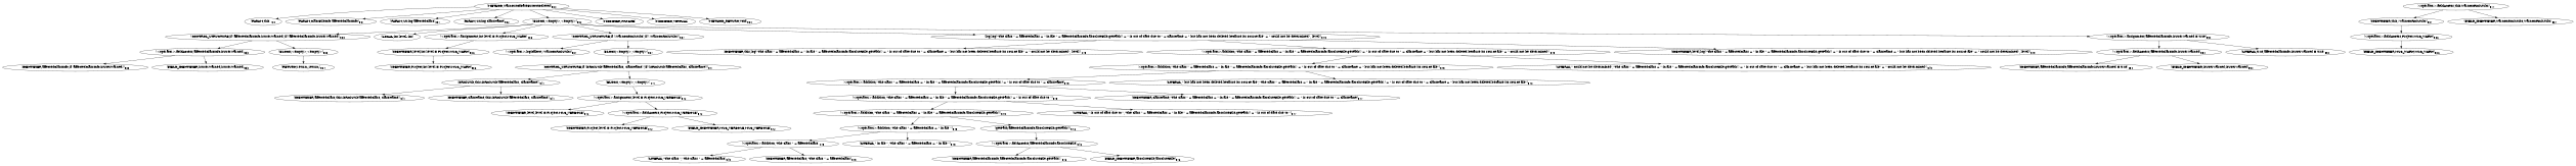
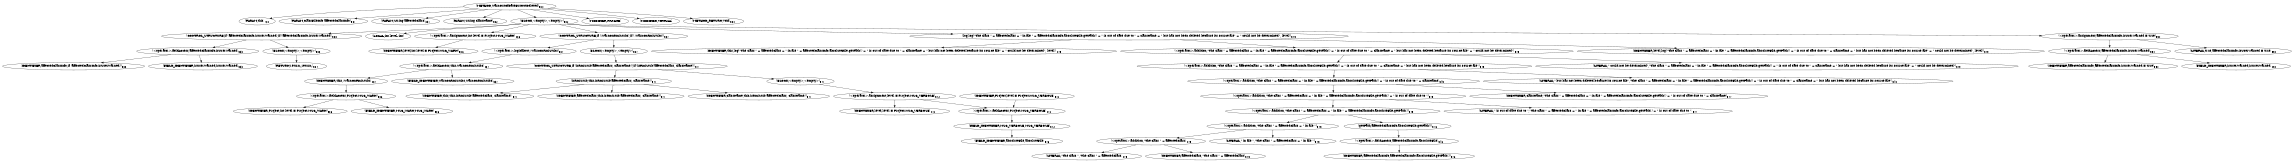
  digraph {
    n1 [label=<(METHOD,warnOutOfDateButNotDeleted)<SUB>530</SUB>>]
    n2 [label=<(PARAM,this)<SUB>730</SUB>>]
    n3 [label=<(PARAM,ClassFileInfo affectedClassInfo)<SUB>531</SUB>>]
    n4 [label=<(PARAM,String affectedClass)<SUB>331</SUB>>]
    n5 [label=<(PARAM,String className)<SUB>532</SUB>>]
    n6 [label=<(BLOCK,&lt;empty&gt;,&lt;empty&gt;)<SUB>532</SUB>>]
    n7 [label=<(MODIFIER,PRIVATE)>]
    n8 [label=<(MODIFIER,VIRTUAL)>]
    n9 [label=<(METHOD_RETURN,void)<SUB>530</SUB>>]
    n10 [label=<(CONTROL_STRUCTURE,if (affectedClassInfo.isUserWarned),if (affectedClassInfo.isUserWarned))<SUB>533</SUB>>]
    n11 [label=<(LOCAL,int level: int)>]
    n12 [label=<(&lt;operator&gt;.assignment,int level = Project.MSG_WARN)<SUB>536</SUB>>]
    n13 [label=<(CONTROL_STRUCTURE,if (!warnOnRmiStubs),if (!warnOnRmiStubs))<SUB>537</SUB>>]
    n14 [label=<(log,log(&quot;The class &quot; + affectedClass + &quot; in file &quot; + affectedClassInfo.absoluteFile.getPath() + &quot; is out of date due to &quot; + className + &quot; but has not been deleted because its source file&quot; + &quot; could not be determined&quot;, level))<SUB>545</SUB>>]
    n15 [label=<(&lt;operator&gt;.assignment,affectedClassInfo.isUserWarned = true)<SUB>550</SUB>>]
    n16 [label=<(&lt;operator&gt;.fieldAccess,affectedClassInfo.isUserWarned)<SUB>533</SUB>>]
    n17 [label=<(BLOCK,&lt;empty&gt;,&lt;empty&gt;)<SUB>533</SUB>>]
    n18 [label=<(IDENTIFIER,level,int level = Project.MSG_WARN)<SUB>536</SUB>>]
    n19 [label=<(&lt;operator&gt;.logicalNot,!warnOnRmiStubs)<SUB>537</SUB>>]
    n20 [label=<(BLOCK,&lt;empty&gt;,&lt;empty&gt;)<SUB>537</SUB>>]
    n21 [label=<(IDENTIFIER,this,log(&quot;The class &quot; + affectedClass + &quot; in file &quot; + affectedClassInfo.absoluteFile.getPath() + &quot; is out of date due to &quot; + className + &quot; but has not been deleted because its source file&quot; + &quot; could not be determined&quot;, level))<SUB>545</SUB>>]
    n22 [label=<(&lt;operator&gt;.addition,&quot;The class &quot; + affectedClass + &quot; in file &quot; + affectedClassInfo.absoluteFile.getPath() + &quot; is out of date due to &quot; + className + &quot; but has not been deleted because its source file&quot; + &quot; could not be determined&quot;)<SUB>545</SUB>>]
    n23 [label=<(IDENTIFIER,level,log(&quot;The class &quot; + affectedClass + &quot; in file &quot; + affectedClassInfo.absoluteFile.getPath() + &quot; is out of date due to &quot; + className + &quot; but has not been deleted because its source file&quot; + &quot; could not be determined&quot;, level))<SUB>549</SUB>>]
    n24 [label=<(&lt;operator&gt;.fieldAccess,affectedClassInfo.isUserWarned)<SUB>550</SUB>>]
    n25 [label=<(LITERAL,true,affectedClassInfo.isUserWarned = true)<SUB>550</SUB>>]
    n26 [label=<(IDENTIFIER,affectedClassInfo,if (affectedClassInfo.isUserWarned))<SUB>533</SUB>>]
    n27 [label=<(FIELD_IDENTIFIER,isUserWarned,isUserWarned)<SUB>533</SUB>>]
    n28 [label=<(RETURN,return;,return;)<SUB>534</SUB>>]
    n29 [label=<(&lt;operator&gt;.fieldAccess,Project.MSG_WARN)<SUB>536</SUB>>]
    n30 [label=<(IDENTIFIER,Project,int level = Project.MSG_WARN)<SUB>536</SUB>>]
    n31 [label=<(FIELD_IDENTIFIER,MSG_WARN,MSG_WARN)<SUB>536</SUB>>]
-   n32 [label=<(&lt;operator&gt;.fieldAccess,this.warnOnRmiStubs)<SUB>517</SUB>>]
+   n32 [label=<(&lt;operator&gt;.fieldAccess,this.warnOnRmiStubs)<SUB>537</SUB>>]
    n33 [label=<(CONTROL_STRUCTURE,if (isRmiStub(affectedClass, className)),if (isRmiStub(affectedClass, className)))<SUB>541</SUB>>]
    n34 [label=<(IDENTIFIER,this,!warnOnRmiStubs)<SUB>537</SUB>>]
    n35 [label=<(FIELD_IDENTIFIER,warnOnRmiStubs,warnOnRmiStubs)<SUB>537</SUB>>]
    n36 [label=<(isRmiStub,this.isRmiStub(affectedClass, className))<SUB>541</SUB>>]
    n37 [label=<(BLOCK,&lt;empty&gt;,&lt;empty&gt;)<SUB>541</SUB>>]
+   n38 [label=<(IDENTIFIER,this,this.isRmiStub(affectedClass, className))<SUB>541</SUB>>]
    n39 [label=<(IDENTIFIER,affectedClass,this.isRmiStub(affectedClass, className))<SUB>541</SUB>>]
    n40 [label=<(IDENTIFIER,className,this.isRmiStub(affectedClass, className))<SUB>541</SUB>>]
    n41 [label=<(&lt;operator&gt;.assignment,level = Project.MSG_VERBOSE)<SUB>542</SUB>>]
    n42 [label=<(IDENTIFIER,level,level = Project.MSG_VERBOSE)<SUB>542</SUB>>]
    n43 [label=<(&lt;operator&gt;.fieldAccess,Project.MSG_VERBOSE)<SUB>542</SUB>>]
    n44 [label=<(IDENTIFIER,Project,level = Project.MSG_VERBOSE)<SUB>542</SUB>>]
    n45 [label=<(FIELD_IDENTIFIER,MSG_VERBOSE,MSG_VERBOSE)<SUB>542</SUB>>]
    n46 [label=<(&lt;operator&gt;.addition,&quot;The class &quot; + affectedClass + &quot; in file &quot; + affectedClassInfo.absoluteFile.getPath() + &quot; is out of date due to &quot; + className + &quot; but has not been deleted because its source file&quot;)<SUB>545</SUB>>]
    n47 [label=<(LITERAL,&quot; could not be determined&quot;,&quot;The class &quot; + affectedClass + &quot; in file &quot; + affectedClassInfo.absoluteFile.getPath() + &quot; is out of date due to &quot; + className + &quot; but has not been deleted because its source file&quot; + &quot; could not be determined&quot;)<SUB>549</SUB>>]
    n48 [label=<(&lt;operator&gt;.addition,&quot;The class &quot; + affectedClass + &quot; in file &quot; + affectedClassInfo.absoluteFile.getPath() + &quot; is out of date due to &quot; + className)<SUB>545</SUB>>]
    n49 [label=<(LITERAL,&quot; but has not been deleted because its source file&quot;,&quot;The class &quot; + affectedClass + &quot; in file &quot; + affectedClassInfo.absoluteFile.getPath() + &quot; is out of date due to &quot; + className + &quot; but has not been deleted because its source file&quot;)<SUB>548</SUB>>]
    n50 [label=<(&lt;operator&gt;.addition,&quot;The class &quot; + affectedClass + &quot; in file &quot; + affectedClassInfo.absoluteFile.getPath() + &quot; is out of date due to &quot;)<SUB>545</SUB>>]
    n51 [label=<(IDENTIFIER,className,&quot;The class &quot; + affectedClass + &quot; in file &quot; + affectedClassInfo.absoluteFile.getPath() + &quot; is out of date due to &quot; + className)<SUB>547</SUB>>]
    n52 [label=<(&lt;operator&gt;.addition,&quot;The class &quot; + affectedClass + &quot; in file &quot; + affectedClassInfo.absoluteFile.getPath())<SUB>545</SUB>>]
    n53 [label=<(LITERAL,&quot; is out of date due to &quot;,&quot;The class &quot; + affectedClass + &quot; in file &quot; + affectedClassInfo.absoluteFile.getPath() + &quot; is out of date due to &quot;)<SUB>547</SUB>>]
    n54 [label=<(&lt;operator&gt;.addition,&quot;The class &quot; + affectedClass + &quot; in file &quot;)<SUB>545</SUB>>]
    n55 [label=<(getPath,affectedClassInfo.absoluteFile.getPath())<SUB>546</SUB>>]
    n56 [label=<(&lt;operator&gt;.addition,&quot;The class &quot; + affectedClass)<SUB>545</SUB>>]
    n57 [label=<(LITERAL,&quot; in file &quot;,&quot;The class &quot; + affectedClass + &quot; in file &quot;)<SUB>545</SUB>>]
    n58 [label=<(&lt;operator&gt;.fieldAccess,affectedClassInfo.absoluteFile)<SUB>546</SUB>>]
    n59 [label=<(LITERAL,&quot;The class &quot;,&quot;The class &quot; + affectedClass)<SUB>545</SUB>>]
    n60 [label=<(IDENTIFIER,affectedClass,&quot;The class &quot; + affectedClass)<SUB>545</SUB>>]
    n61 [label=<(IDENTIFIER,affectedClassInfo,affectedClassInfo.absoluteFile.getPath())<SUB>546</SUB>>]
    n62 [label=<(FIELD_IDENTIFIER,absoluteFile,absoluteFile)<SUB>546</SUB>>]
    n63 [label=<(IDENTIFIER,affectedClassInfo,affectedClassInfo.isUserWarned = true)<SUB>550</SUB>>]
    n64 [label=<(FIELD_IDENTIFIER,isUserWarned,isUserWarned)<SUB>550</SUB>>]
    n1 -> n2
    n1 -> n3
    n1 -> n4
    n1 -> n5
    n1 -> n6
    n1 -> n7
    n1 -> n8
    n1 -> n9
    n6 -> n10
    n6 -> n11
    n6 -> n12
    n6 -> n13
    n6 -> n14
    n6 -> n15
    n10 -> n16
    n10 -> n17
    n12 -> n18
    n13 -> n19
    n13 -> n20
    n14 -> n21
    n14 -> n22
    n14 -> n23
    n15 -> n24
    n15 -> n25
    n16 -> n26
    n16 -> n27
    n17 -> n28
+   n19 -> n32
    n20 -> n33
    n22 -> n46
    n22 -> n47
    n24 -> n63
    n24 -> n64
-   n18 -> n30
+   n29 -> n30
    n29 -> n31
    n32 -> n34
    n32 -> n35
    n33 -> n36
    n33 -> n37
    n34 -> n29
+   n36 -> n38
    n36 -> n39
    n36 -> n40
    n37 -> n41
    n41 -> n42
    n41 -> n43
-   n43 -> n44
+   n44 -> n43
    n43 -> n45
    n46 -> n48
    n46 -> n49
    n48 -> n50
    n48 -> n51
    n50 -> n52
    n50 -> n53
    n52 -> n54
    n52 -> n55
    n54 -> n56
    n54 -> n57
    n55 -> n58
    n56 -> n59
    n56 -> n60
    n58 -> n61
-   n58 -> n62
+   n45 -> n62
  }
